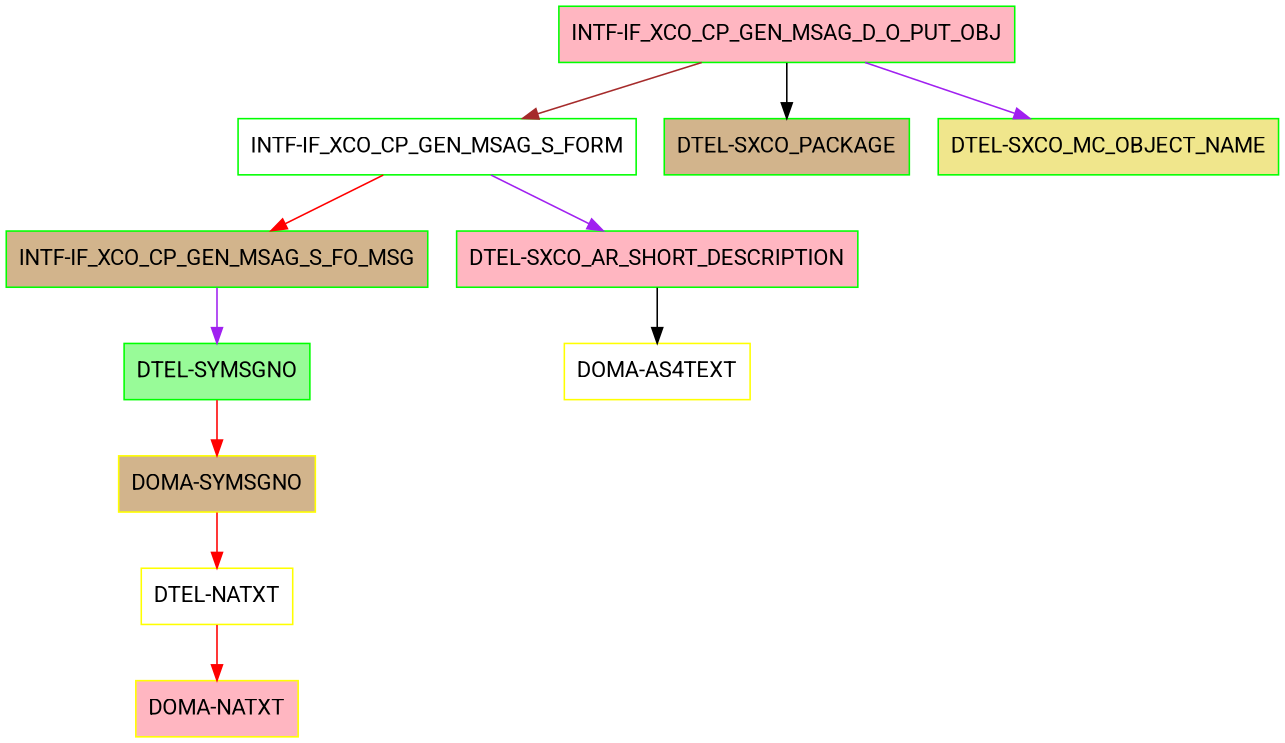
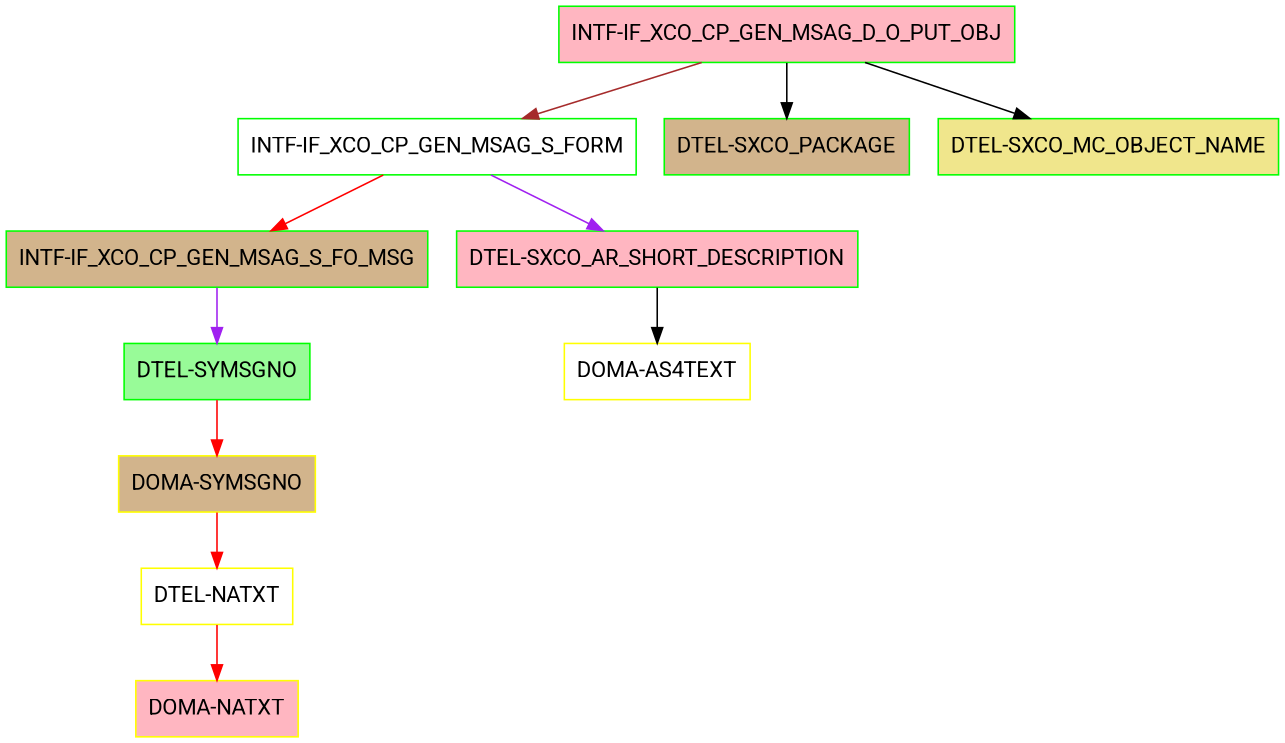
  digraph {
    fontname=Roboto
    node [color=green fillcolor=white fontname=Roboto shape=box style=filled]
    edge [color=red fontname=Roboto]
    "INTF-IF_XCO_CP_GEN_MSAG_S_FORM"
    "INTF-IF_XCO_CP_GEN_MSAG_D_O_PUT_OBJ" [fillcolor=lightpink]
    "DTEL-SXCO_PACKAGE" [fillcolor=tan]
    "DTEL-SXCO_MC_OBJECT_NAME" [fillcolor=khaki]
    "INTF-IF_XCO_CP_GEN_MSAG_S_FO_MSG" [fillcolor=tan]
    "DTEL-SXCO_AR_SHORT_DESCRIPTION" [fillcolor=lightpink]
    "DTEL-SYMSGNO" [fillcolor=palegreen]
    "DOMA-AS4TEXT" [color=yellow]
    "DTEL-NATXT" [color=yellow]
    "DOMA-NATXT" [color=yellow fillcolor=lightpink]
    "DOMA-SYMSGNO" [color=yellow fillcolor=tan]
    "INTF-IF_XCO_CP_GEN_MSAG_S_FORM" -> "INTF-IF_XCO_CP_GEN_MSAG_S_FO_MSG"
    "INTF-IF_XCO_CP_GEN_MSAG_S_FORM" -> "DTEL-SXCO_AR_SHORT_DESCRIPTION" [color=purple]
    "INTF-IF_XCO_CP_GEN_MSAG_D_O_PUT_OBJ" -> "INTF-IF_XCO_CP_GEN_MSAG_S_FORM" [color=brown]
    "INTF-IF_XCO_CP_GEN_MSAG_D_O_PUT_OBJ" -> "DTEL-SXCO_PACKAGE" [color=black]
-   "INTF-IF_XCO_CP_GEN_MSAG_D_O_PUT_OBJ" -> "DTEL-SXCO_MC_OBJECT_NAME" [color=purple]
+   "INTF-IF_XCO_CP_GEN_MSAG_D_O_PUT_OBJ" -> "DTEL-SXCO_MC_OBJECT_NAME" [color=black]
    "INTF-IF_XCO_CP_GEN_MSAG_S_FO_MSG" -> "DTEL-SYMSGNO" [color=purple]
    "DTEL-SXCO_AR_SHORT_DESCRIPTION" -> "DOMA-AS4TEXT" [color=black]
    "DTEL-SYMSGNO" -> "DOMA-SYMSGNO"
    "DTEL-NATXT" -> "DOMA-NATXT"
    "DOMA-SYMSGNO" -> "DTEL-NATXT"
  }
